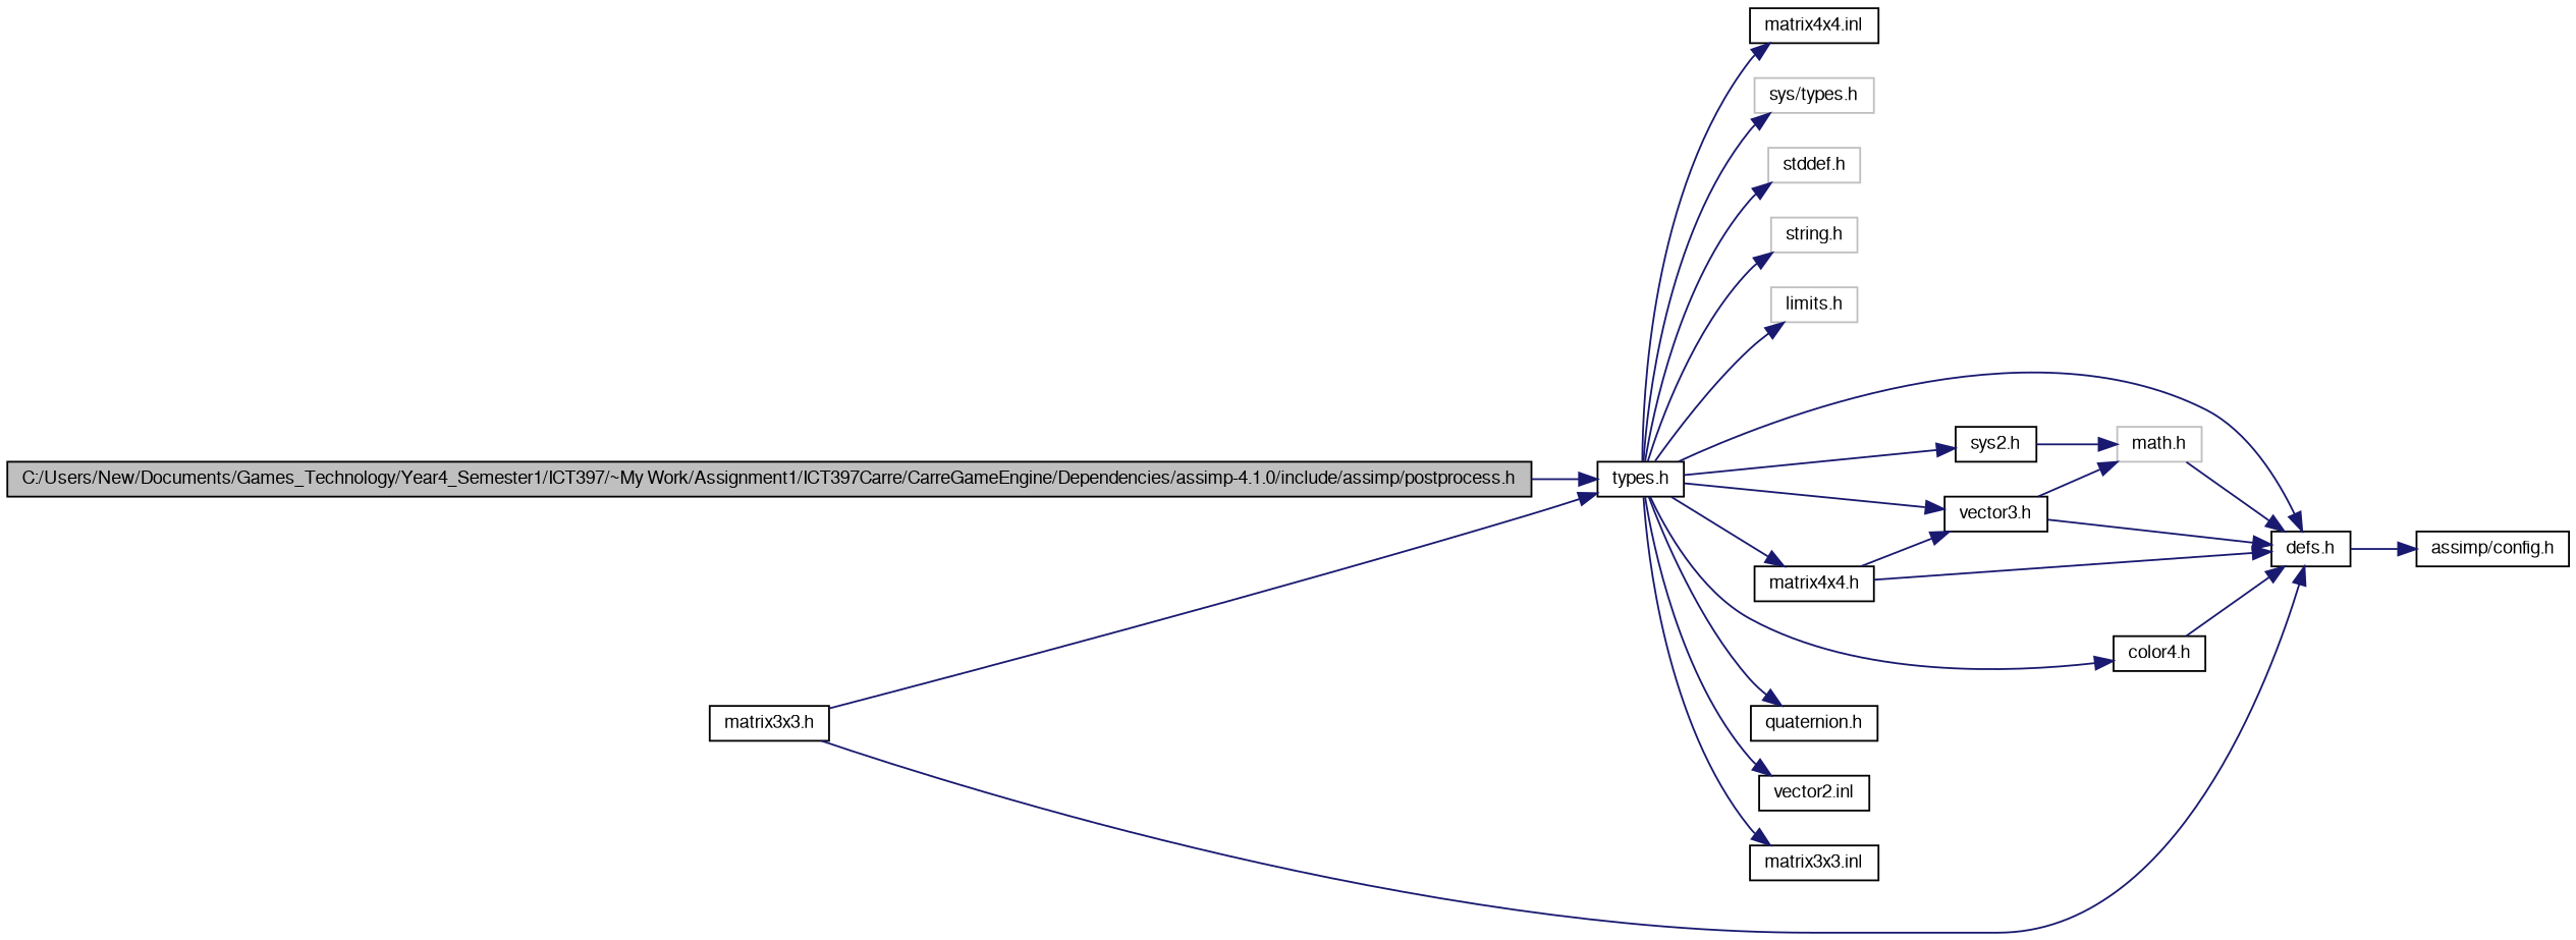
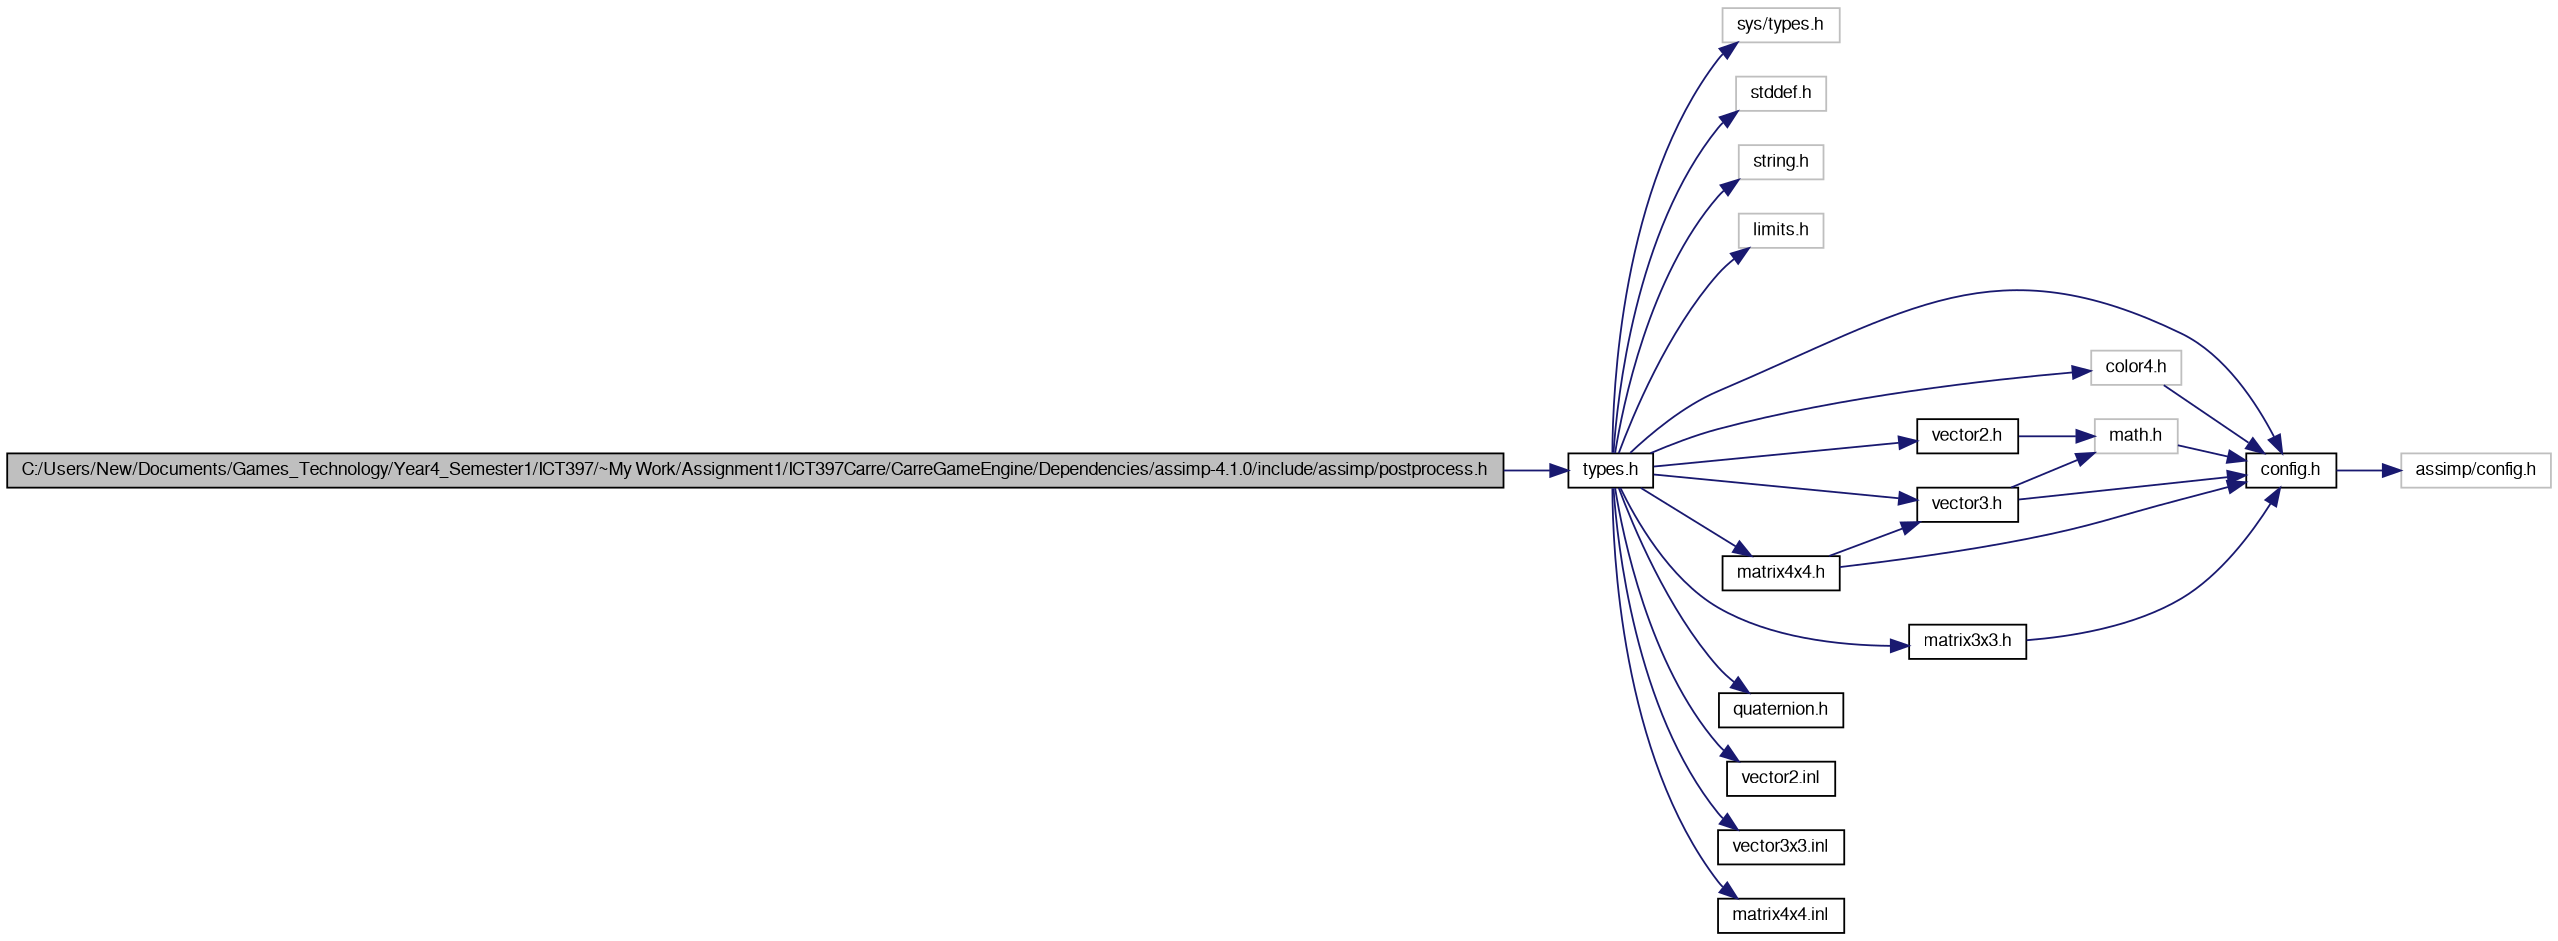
  digraph {
    rankdir=LR
    node [color=black fontname=FreeSans fontsize=10 shape=record]
    edge [color=midnightblue fontname=FreeSans fontsize=10 labelfontname=FreeSans labelfontsize=10 style=solid]
    n1 [fillcolor=grey75 fontcolor=black height=0.2 label="C:/Users/New/Documents/Games_Technology/Year4_Semester1/ICT397/~My Work/Assignment1/ICT397Carre/CarreGameEngine/Dependencies/assimp-4.1.0/include/assimp/postprocess.h" style=filled width=0.4]
    n2 [height=0.2 label="types.h" width=0.4]
    n3 [color=grey75 height=0.2 label="sys/types.h" width=0.4]
    n4 [color=grey75 height=0.2 label="stddef.h" width=0.4]
    n5 [color=grey75 height=0.2 label="string.h" width=0.4]
    n6 [color=grey75 height=0.2 label="limits.h" width=0.4]
-   n7 [height=0.2 label="defs.h" width=0.4]
+   n7 [height=0.2 label="config.h" width=0.4]
    n8 [height=0.2 label="vector3.h" width=0.4]
-   n9 [height=0.2 label="sys2.h" width=0.4]
-   n10 [height=0.2 label="color4.h" width=0.4]
+   n9 [height=0.2 label="vector2.h" width=0.4]
+   n10 [color=grey75 height=0.2 label="color4.h" width=0.4]
    n11 [height=0.2 label="matrix3x3.h" width=0.4]
    n12 [height=0.2 label="matrix4x4.h" width=0.4]
    n13 [height=0.2 label="quaternion.h" width=0.4]
    n14 [height=0.2 label="vector2.inl" width=0.4]
-   n15 [height=0.2 label="matrix3x3.inl" width=0.4]
+   n15 [height=0.2 label="vector3x3.inl" width=0.4]
    n16 [height=0.2 label="matrix4x4.inl" width=0.4]
-   n17 [height=0.2 label="assimp/config.h" width=0.4]
+   n17 [color=grey75 height=0.2 label="assimp/config.h" width=0.4]
    n18 [color=grey75 height=0.2 label="math.h" width=0.4]
    n1 -> n2
    n2 -> n3
    n2 -> n4
    n2 -> n5
    n2 -> n6
    n2 -> n7
    n2 -> n8
    n2 -> n9
    n2 -> n10
-   n11 -> n2
+   n2 -> n11
    n2 -> n12
    n2 -> n13
    n2 -> n14
    n2 -> n15
    n2 -> n16
    n7 -> n17
    n8 -> n7
    n8 -> n18
    n9 -> n18
    n10 -> n7
    n11 -> n7
    n12 -> n7
    n12 -> n8
    n18 -> n7
  }
